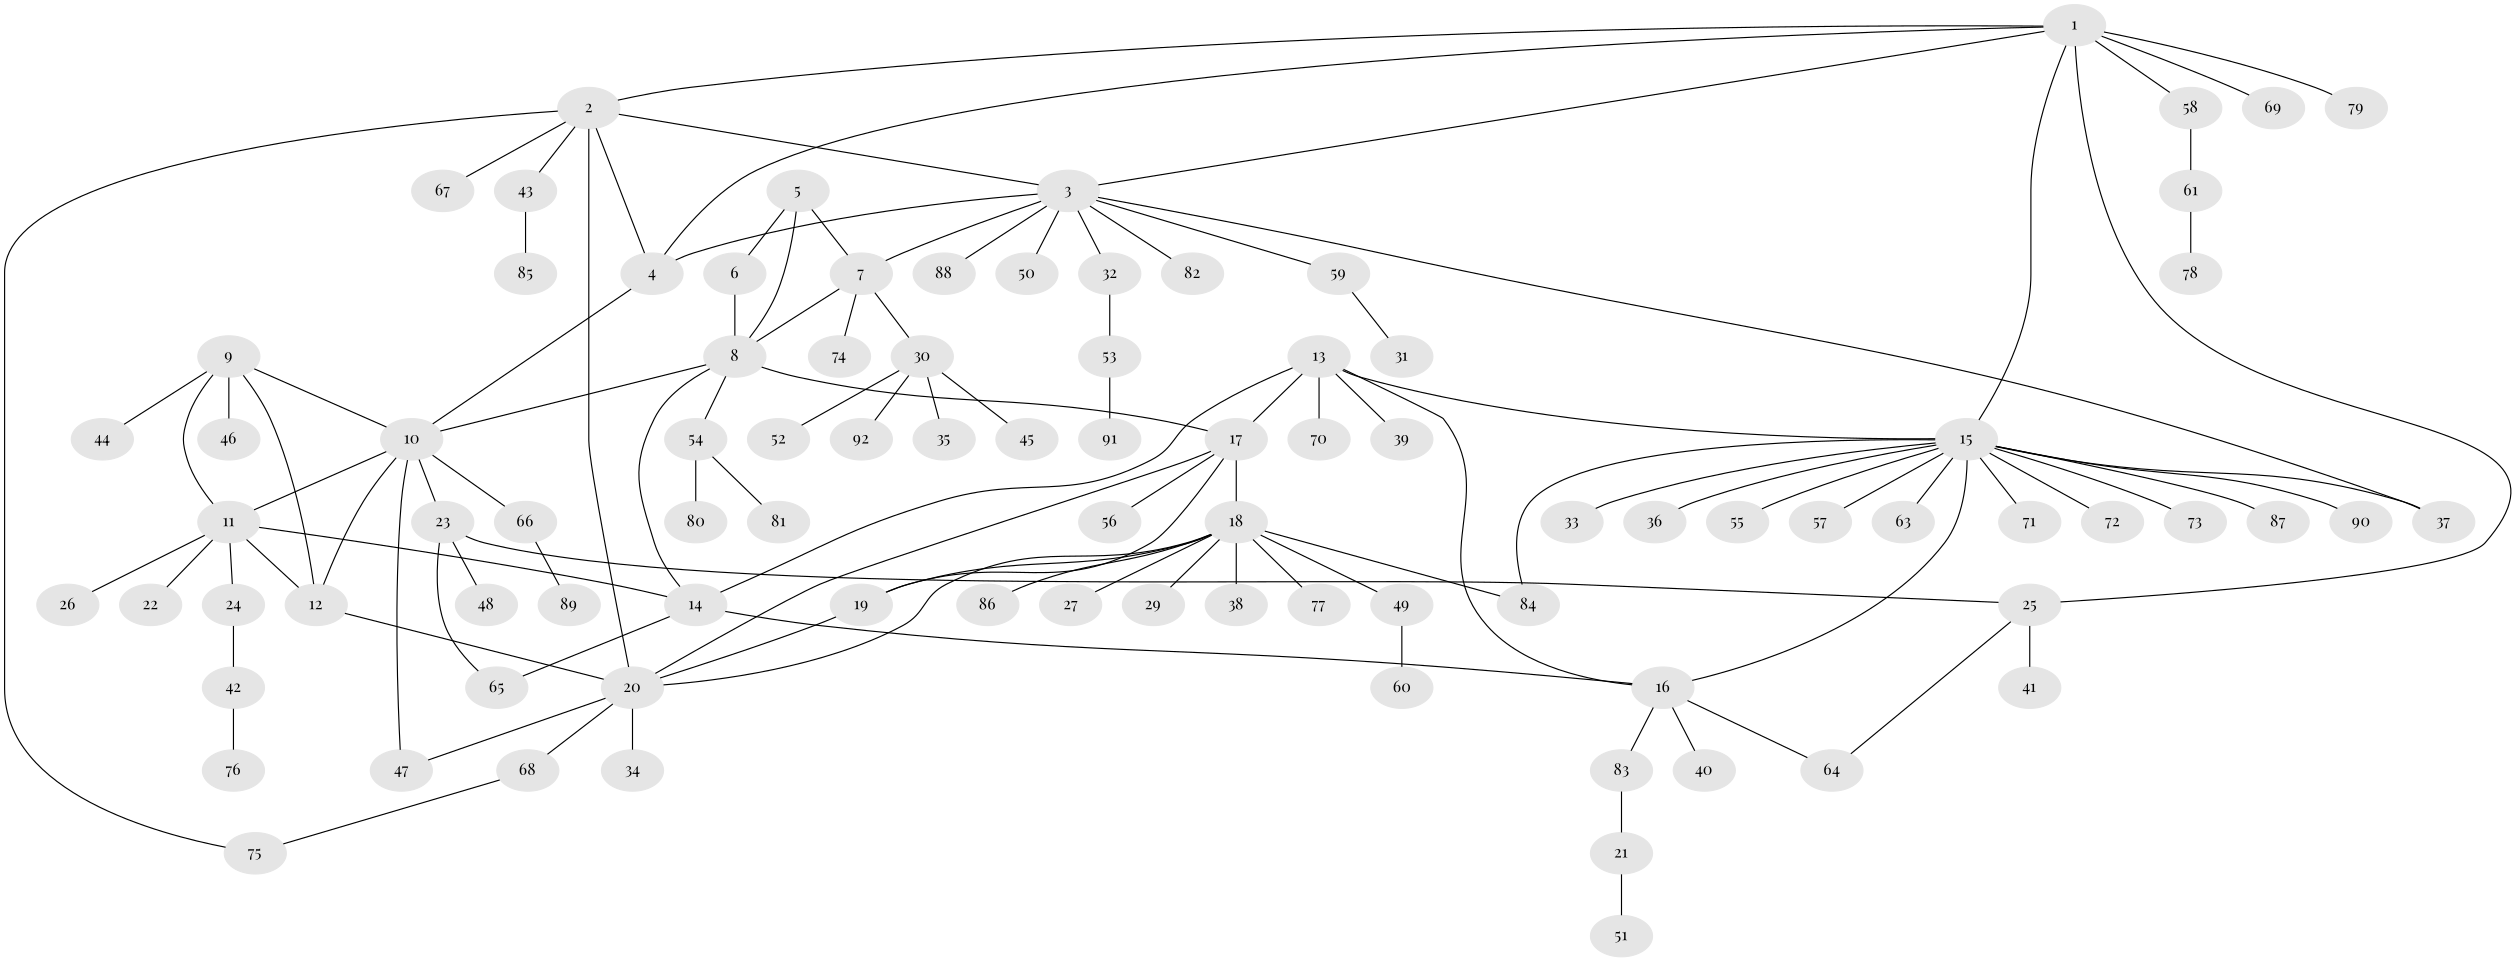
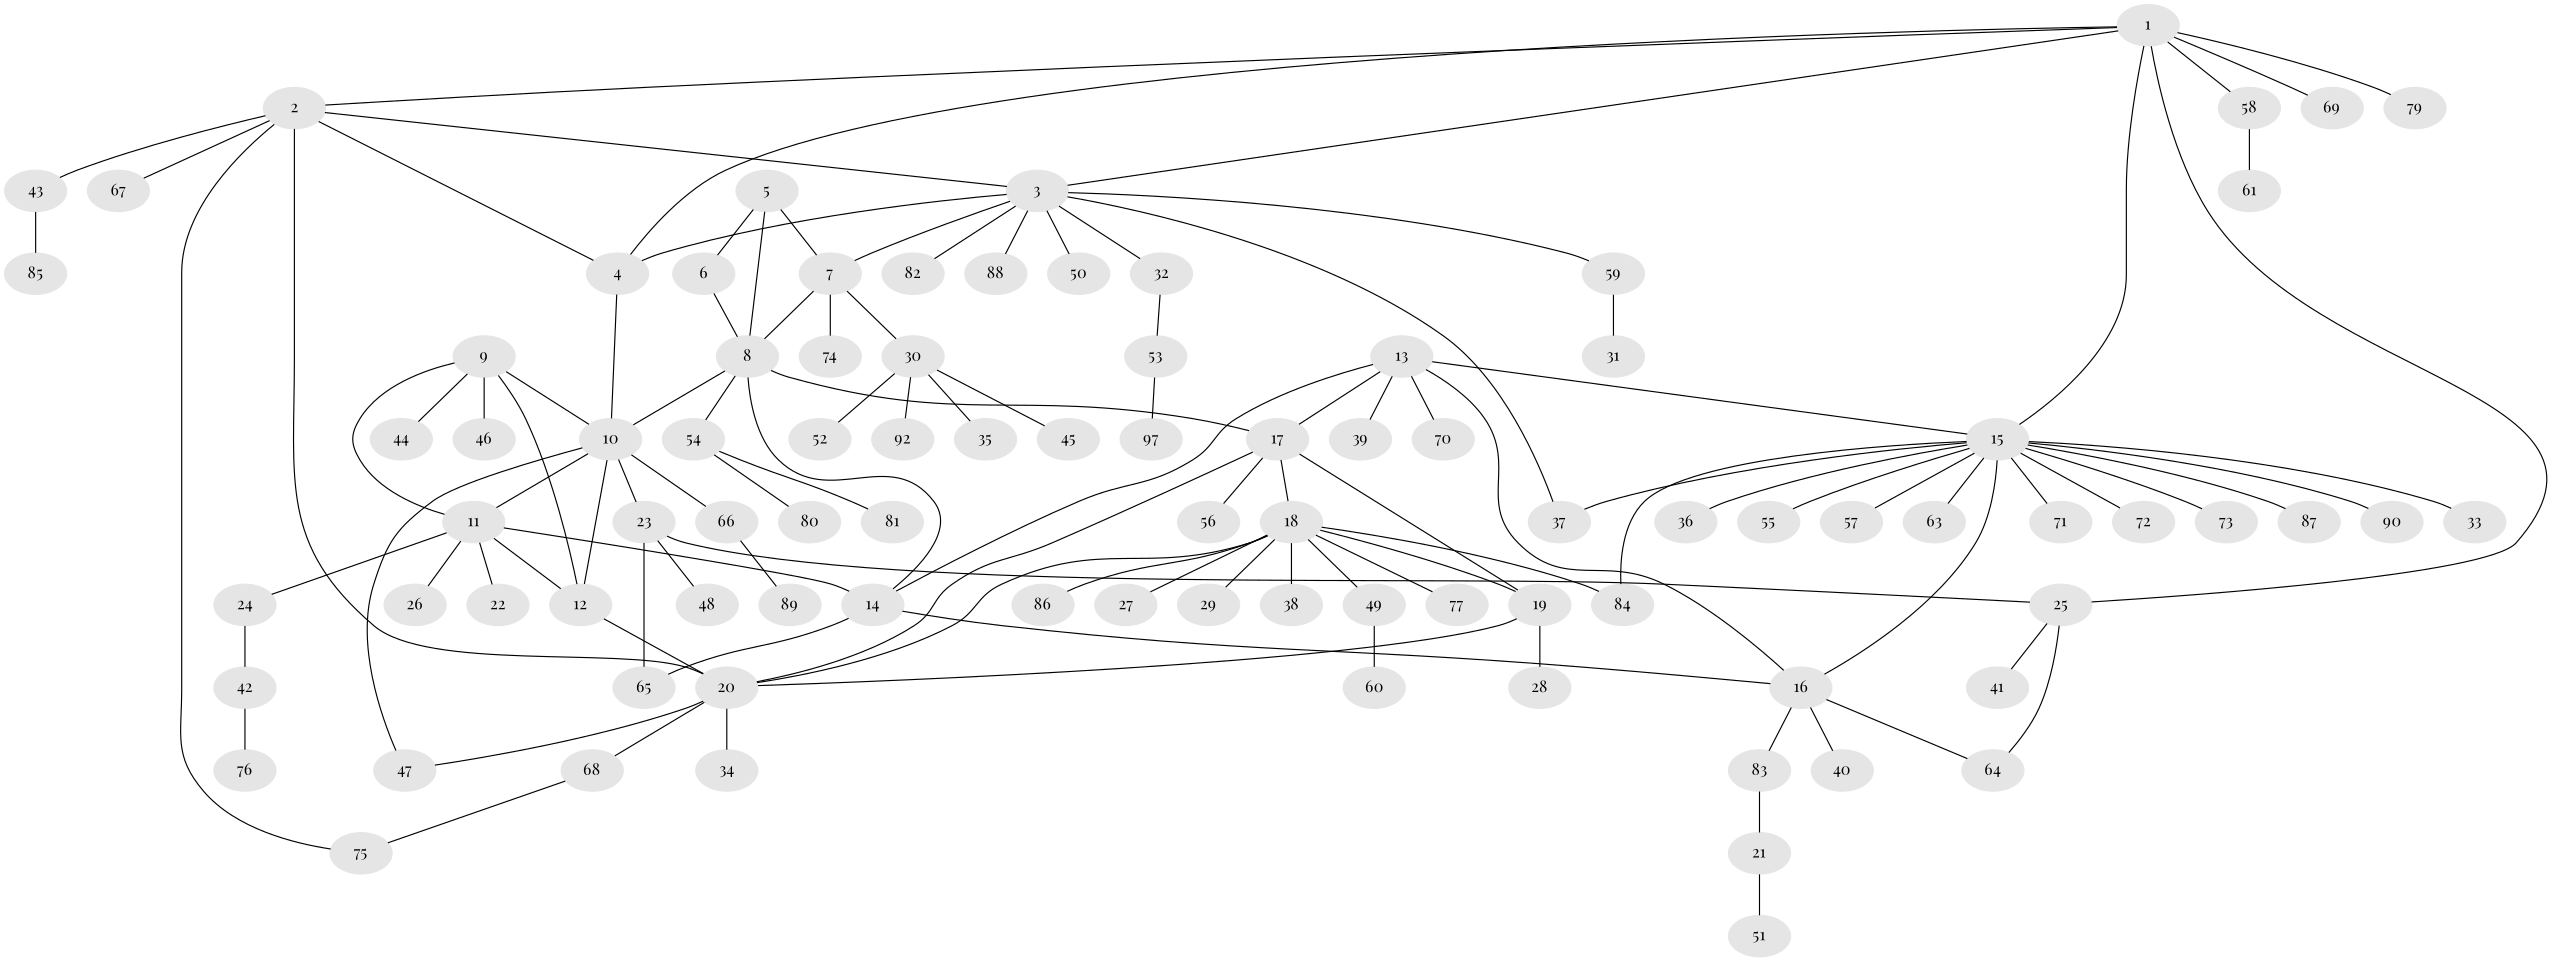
  graph {
    fontname="Playfair Display"
    node [color=gray90 fontname="Playfair Display" style=filled]
    edge [fontname="Playfair Display"]
    1
    2
    3
    4
    15
    25
    58
    69
    79
    20
    43
    67
    75
    7
    32
    37
    50
    59
    82
    88
    10
    16
    33
    36
    55
    57
    63
    71
    72
    73
    84
    87
    90
    64
    41
    61
    47
    34
    68
    85
    8
    30
    74
    53
    31
    11
    12
    23
    66
    5
    6
    14
    17
    54
    35
    45
    52
    92
    65
    18
    19
    56
    80
    81
    9
    44
    46
    22
    24
    26
    48
    89
    42
    13
    39
    70
    40
    83
    21
    51
    27
    29
    38
    49
    77
    86
+   28
    60
    76
-   91
-   78
+   91 [label=97]
    1 -- 2
    1 -- 3
    1 -- 4
    1 -- 15
    1 -- 25
    1 -- 58
    1 -- 69
    1 -- 79
    2 -- 3
    2 -- 4
    2 -- 20
    2 -- 43
    2 -- 67
    2 -- 75
    3 -- 4
    3 -- 7
    3 -- 32
    3 -- 37
    3 -- 50
    3 -- 59
    3 -- 82
    3 -- 88
    4 -- 10
    15 -- 37
    15 -- 16
    15 -- 33
    15 -- 36
    15 -- 55
    15 -- 57
    15 -- 63
    15 -- 71
    15 -- 72
    15 -- 73
    15 -- 84
    15 -- 87
    15 -- 90
    25 -- 64
    25 -- 41
    58 -- 61
    20 -- 47
    20 -- 34
    20 -- 68
    43 -- 85
    7 -- 8
    7 -- 30
    7 -- 74
    32 -- 53
    59 -- 31
    10 -- 47
    10 -- 11
    10 -- 12
    10 -- 23
    10 -- 66
    16 -- 64
    16 -- 40
    16 -- 83
-   61 -- 78
    68 -- 75
    8 -- 10
    8 -- 14
    8 -- 17
    8 -- 54
    30 -- 35
    30 -- 45
    30 -- 52
    30 -- 92
    53 -- 91
    11 -- 12
    11 -- 14
    11 -- 22
    11 -- 24
    11 -- 26
    12 -- 20
    23 -- 25
    23 -- 65
    23 -- 48
    66 -- 89
    5 -- 7
    5 -- 8
    5 -- 6
    6 -- 8
    14 -- 16
    14 -- 65
    17 -- 20
    17 -- 18
    17 -- 19
    17 -- 56
    54 -- 80
    54 -- 81
    18 -- 20
    18 -- 84
    18 -- 19
    18 -- 27
    18 -- 29
    18 -- 38
    18 -- 49
    18 -- 77
    18 -- 86
    19 -- 20
+   19 -- 28
    9 -- 10
    9 -- 11
    9 -- 12
    9 -- 44
    9 -- 46
    24 -- 42
    42 -- 76
    13 -- 15
    13 -- 16
    13 -- 14
    13 -- 17
    13 -- 39
    13 -- 70
    83 -- 21
    21 -- 51
    49 -- 60
  }
